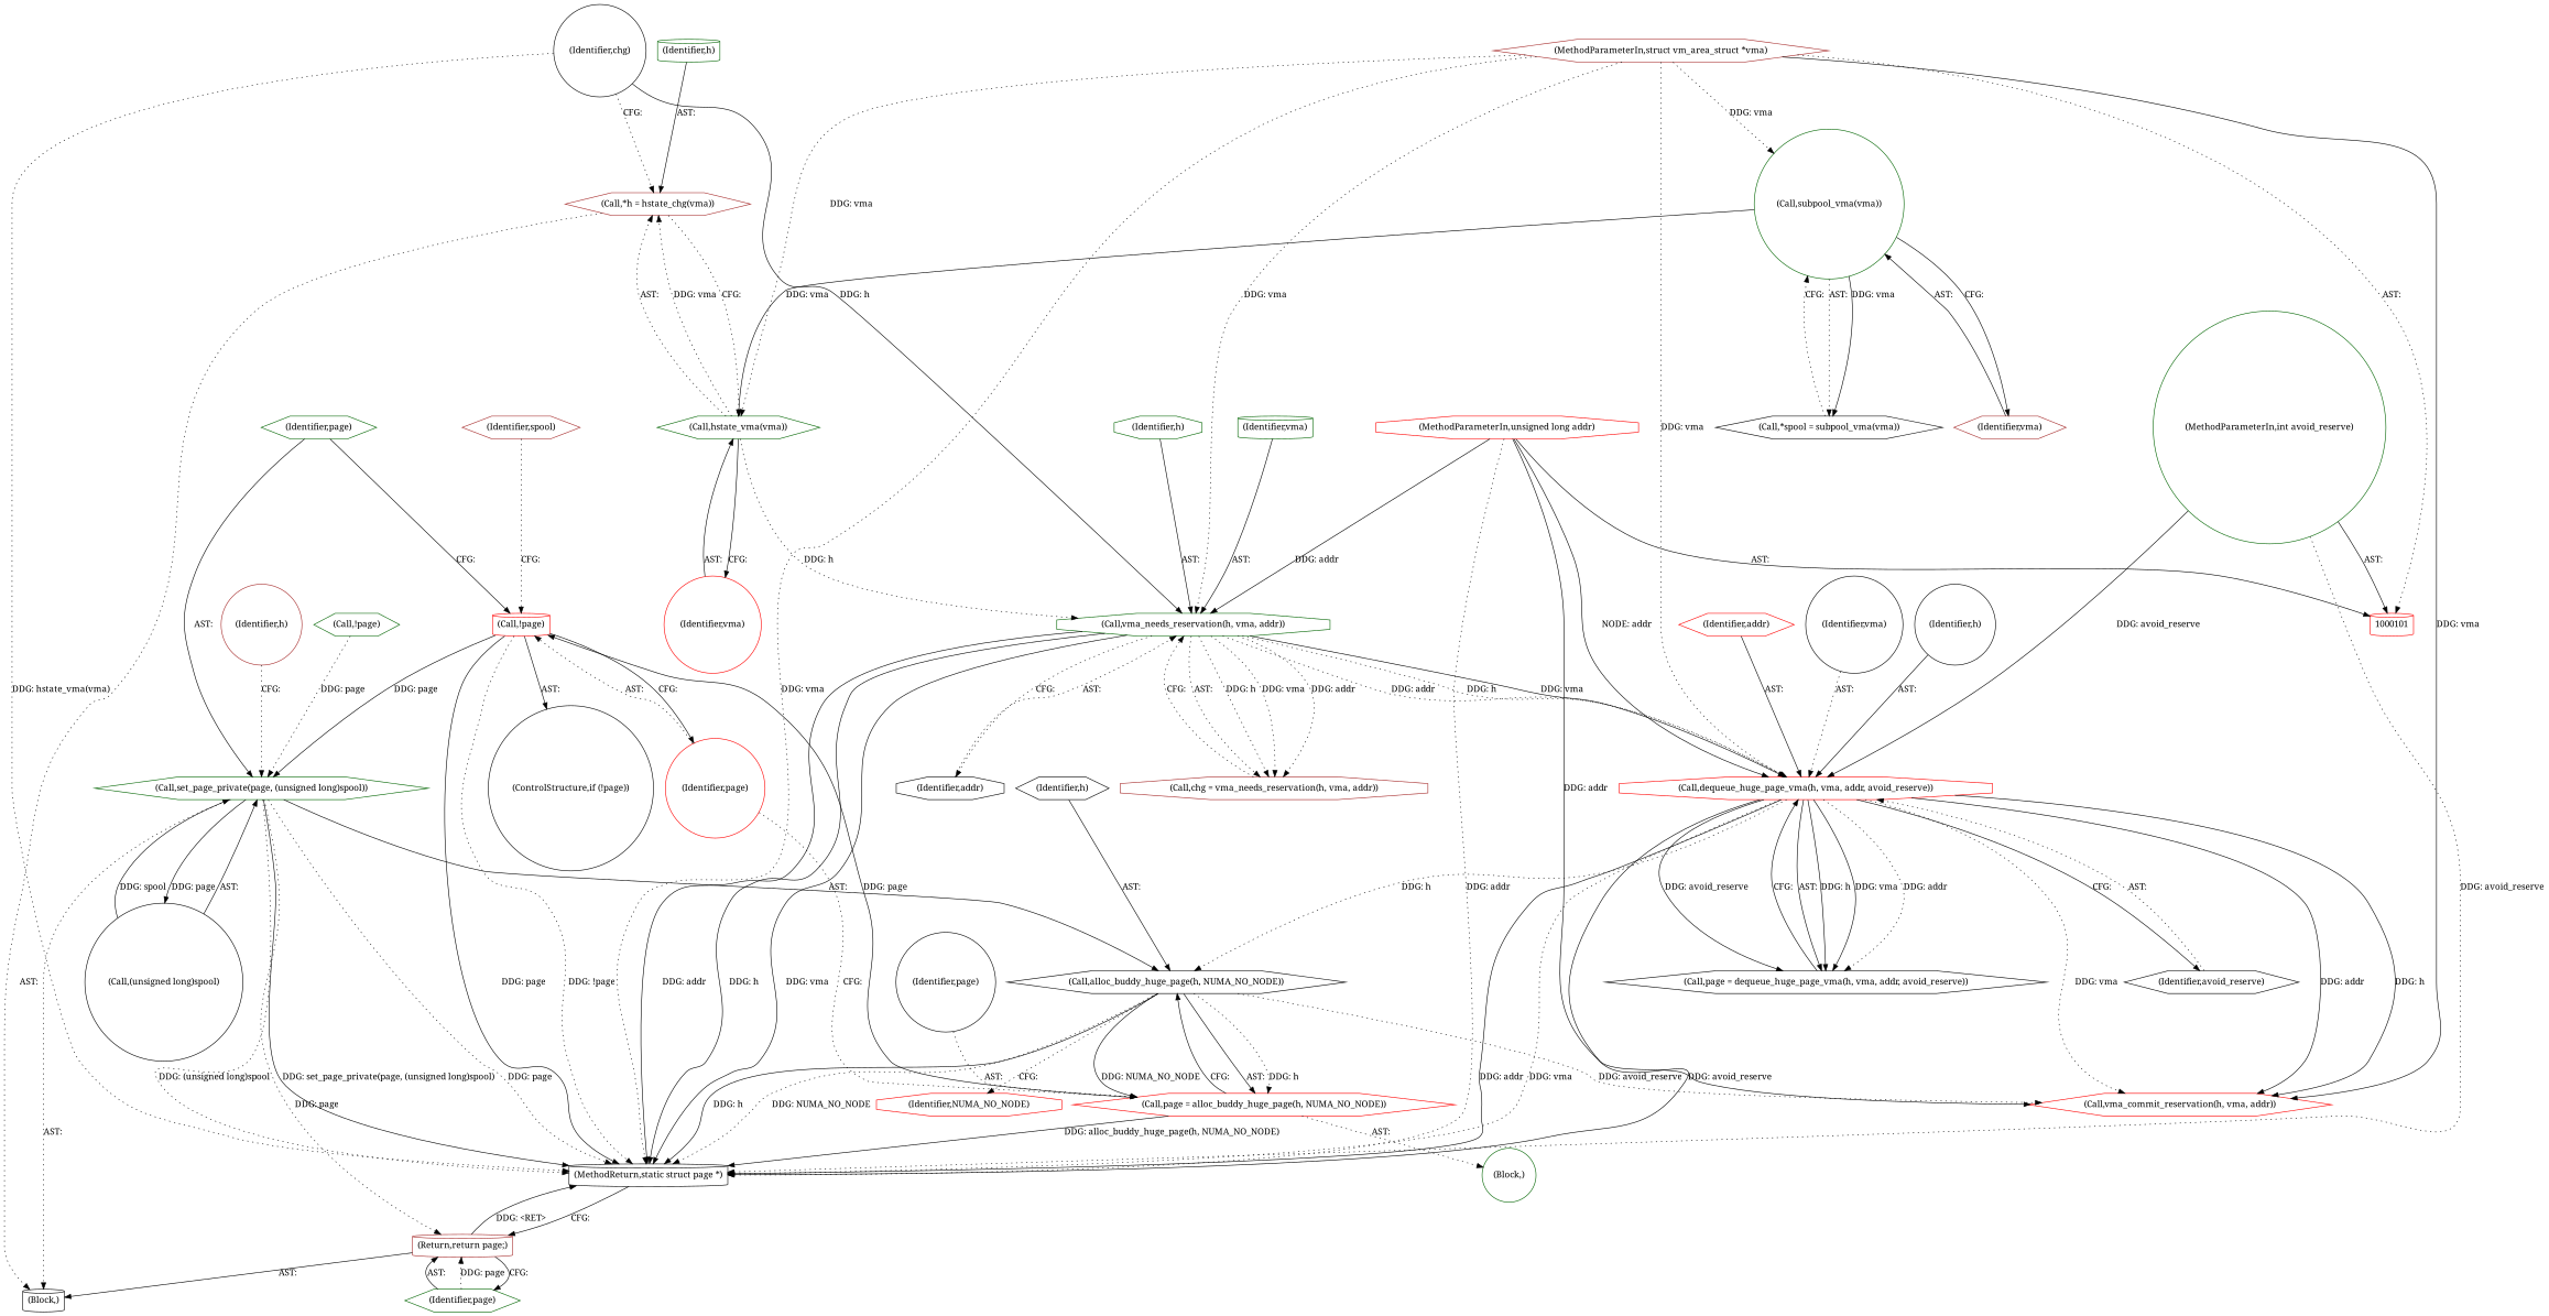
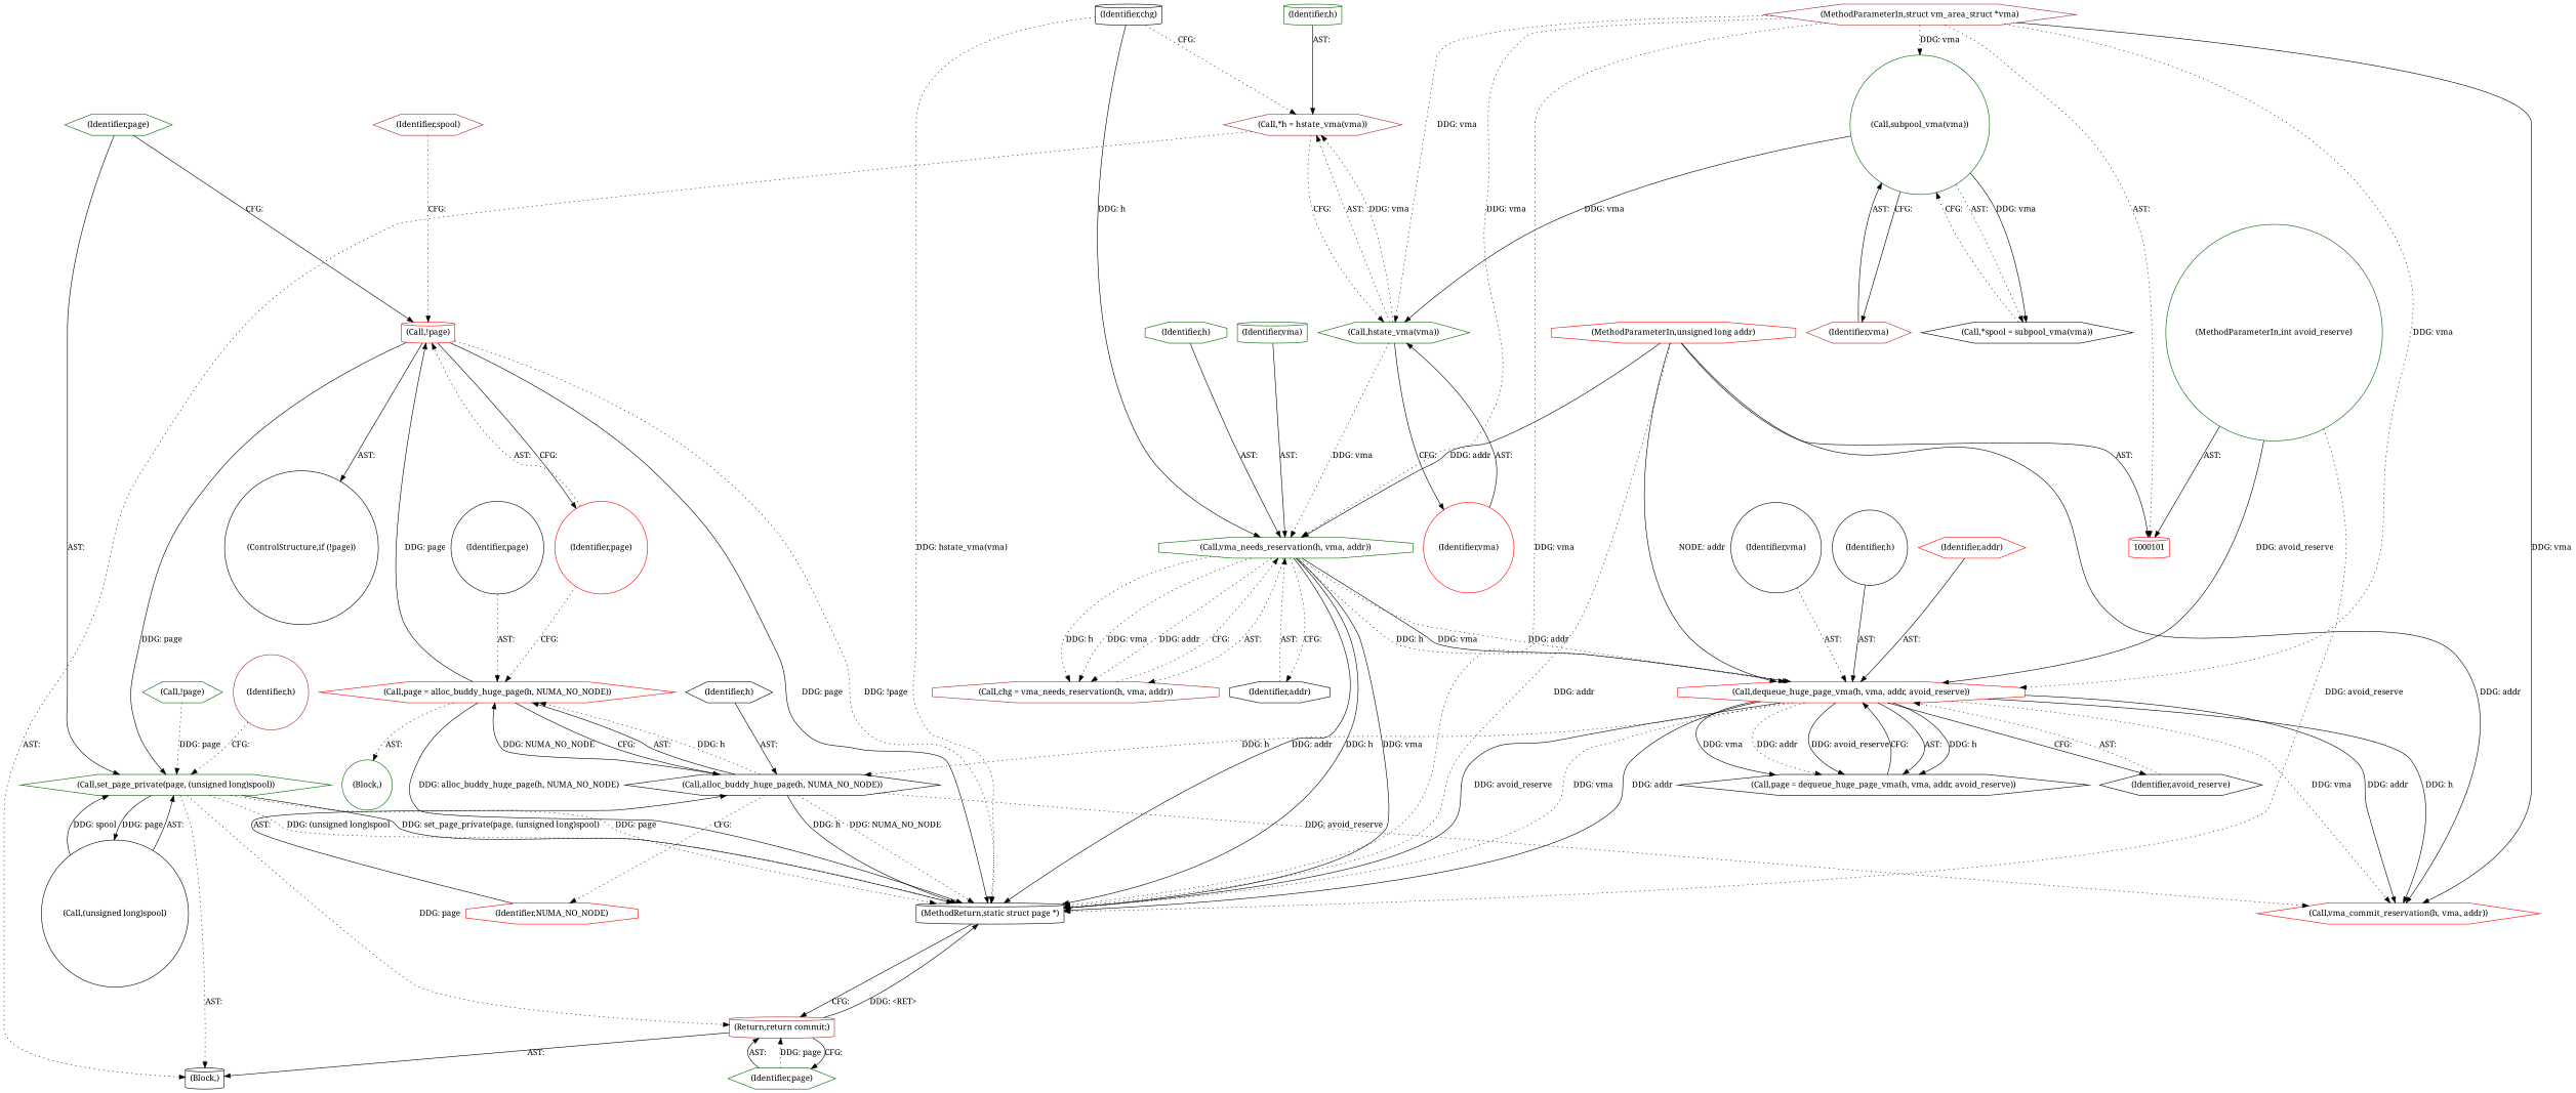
  digraph {
    fontname="Noto Serif"
    node [color=black fontname="Noto Serif" shape=hexagon]
    edge [fontname="Noto Serif" style=solid]
    n1 [color=red label="(Call,!page)" shape=cylinder]
    n2 [color=darkgreen label="(Call,set_page_private(page, (unsigned long)spool))"]
    n3 [color=red label="(Identifier,page)" shape=circle]
    n4 [label="(MethodReturn,static struct page *)" shape=cylinder]
    n5 [label="(ControlStructure,if (!page))" shape=circle]
    n6 [label="(Block,)" shape=cylinder]
-   n7 [color=brown label="(Return,return page;)" shape=cylinder]
+   n7 [color=brown label="(Return,return commit;)" shape=cylinder]
    n8 [label="(Call,(unsigned long)spool)" shape=circle]
    n9 [color=red label="(Call,page = alloc_buddy_huge_page(h, NUMA_NO_NODE))"]
    n10 [label="(Call,alloc_buddy_huge_page(h, NUMA_NO_NODE))"]
    n11 [color=darkgreen label="(Block,)" shape=circle]
    n12 [color=red label="(Identifier,NUMA_NO_NODE)" shape=octagon]
    n13 [color=red label="(Call,vma_commit_reservation(h, vma, addr))"]
    n14 [color=red label="(Call,dequeue_huge_page_vma(h, vma, addr, avoid_reserve))" shape=octagon]
    n15 [label="(Call,page = dequeue_huge_page_vma(h, vma, addr, avoid_reserve))"]
    n16 [label="(Identifier,avoid_reserve)"]
    n17 [color=darkgreen label="(Call,vma_needs_reservation(h, vma, addr))" shape=octagon]
    n18 [label="(Identifier,addr)" shape=octagon]
    n19 [color=brown label="(Call,chg = vma_needs_reservation(h, vma, addr))" shape=octagon]
-   n20 [color=brown label="(Call,*h = hstate_chg(vma))"]
+   n20 [color=brown label="(Call,*h = hstate_vma(vma))"]
    n21 [color=darkgreen label="(Call,hstate_vma(vma))"]
    n22 [color=red label="(Identifier,vma)" shape=circle]
    n23 [color=darkgreen label="(Call,subpool_vma(vma))" shape=circle]
    n24 [label="(Call,*spool = subpool_vma(vma))"]
    n25 [color=brown label="(Identifier,vma)"]
    n26 [color=brown label="(MethodParameterIn,struct vm_area_struct *vma)"]
    1000101 [color=red shape=cylinder]
    n28 [color=red label="(MethodParameterIn,unsigned long addr)" shape=octagon]
    n29 [color=darkgreen label="(MethodParameterIn,int avoid_reserve)" shape=circle]
    n30 [color=darkgreen label="(Identifier,page)"]
    n31 [label="(Identifier,vma)" shape=circle]
    n32 [color=darkgreen label="(Identifier,h)" shape=octagon]
    n33 [label="(Identifier,h)"]
    n34 [color=brown label="(Identifier,h)" shape=circle]
    n35 [label="(Identifier,h)" shape=circle]
    n36 [color=darkgreen label="(Identifier,vma)" shape=cylinder]
    n37 [color=red label="(Identifier,addr)"]
    n38 [color=darkgreen label="(Identifier,h)" shape=cylinder]
    n39 [label="(Identifier,page)" shape=circle]
    n40 [color=brown label="(Identifier,spool)"]
-   n41 [label="(Identifier,chg)" shape=circle]
+   n41 [label="(Identifier,chg)" shape=cylinder]
    n42 [color=darkgreen label="(Identifier,page)"]
    n43 [color=darkgreen label="(Call,!page)"]
    n1 -> n2 [label="DDG: page"]
    n1 -> n3 [label="CFG: "]
    n1 -> n4 [label="DDG: page"]
    n1 -> n4 [label="DDG: !page" style=dotted]
    n1 -> n5 [label="AST: "]
    n2 -> n4 [label="DDG: page" style=dotted]
    n2 -> n4 [label="DDG: (unsigned long)spool" style=dotted]
    n2 -> n4 [label="DDG: set_page_private(page, (unsigned long)spool)"]
    n2 -> n6 [label="AST: " style=dotted]
    n2 -> n7 [label="DDG: page" style=dotted]
    n2 -> n8 [label="DDG: page"]
    n3 -> n1 [label="AST: " style=dotted]
    n3 -> n9 [label="CFG: " style=dotted]
    n4 -> n7 [label="CFG: "]
    n7 -> n4 [label="DDG: <RET>"]
    n7 -> n6 [label="AST: "]
    n7 -> n30 [label="CFG: "]
    n8 -> n2 [label="AST: "]
    n8 -> n2 [label="DDG: spool"]
    n9 -> n1 [label="DDG: page"]
    n9 -> n4 [label="DDG: alloc_buddy_huge_page(h, NUMA_NO_NODE)"]
    n9 -> n10 [label="CFG: "]
    n9 -> n11 [label="AST: " style=dotted]
    n10 -> n4 [label="DDG: NUMA_NO_NODE" style=dotted]
    n10 -> n4 [label="DDG: h"]
    n10 -> n9 [label="AST: "]
    n10 -> n9 [label="DDG: h" style=dotted]
    n10 -> n9 [label="DDG: NUMA_NO_NODE"]
    n10 -> n12 [label="CFG: " style=dotted]
    n10 -> n13 [label="DDG: avoid_reserve" style=dotted]
-   n2 -> n10 [label="AST: "]
+   n12 -> n10 [label="AST: "]
    n14 -> n4 [label="DDG: avoid_reserve"]
    n14 -> n4 [label="DDG: vma" style=dotted]
    n14 -> n4 [label="DDG: addr"]
    n14 -> n10 [label="DDG: h" style=dotted]
    n14 -> n13 [label="DDG: h"]
    n14 -> n13 [label="DDG: vma" style=dotted]
    n14 -> n13 [label="DDG: addr"]
    n14 -> n15 [label="AST: "]
    n14 -> n15 [label="DDG: h"]
    n14 -> n15 [label="DDG: vma"]
    n14 -> n15 [label="DDG: addr" style=dotted]
    n14 -> n15 [label="DDG: avoid_reserve"]
    n14 -> n16 [label="CFG: "]
    n15 -> n14 [label="CFG: "]
    n16 -> n14 [label="AST: " style=dotted]
    n17 -> n4 [label="DDG: addr"]
    n17 -> n4 [label="DDG: h"]
    n17 -> n4 [label="DDG: vma"]
    n17 -> n14 [label="DDG: h" style=dotted]
    n17 -> n14 [label="DDG: vma"]
    n17 -> n14 [label="DDG: addr" style=dotted]
    n17 -> n18 [label="CFG: " style=dotted]
    n17 -> n19 [label="AST: " style=dotted]
    n17 -> n19 [label="DDG: h" style=dotted]
    n17 -> n19 [label="DDG: vma" style=dotted]
    n17 -> n19 [label="DDG: addr" style=dotted]
    n18 -> n17 [label="AST: " style=dotted]
    n19 -> n17 [label="CFG: " style=dotted]
    n20 -> n6 [label="AST: " style=dotted]
    n20 -> n21 [label="CFG: " style=dotted]
-   n21 -> n17 [label="DDG: h" style=dotted]
+   n21 -> n17 [label="DDG: vma" style=dotted]
    n21 -> n20 [label="AST: " style=dotted]
    n21 -> n20 [label="DDG: vma" style=dotted]
    n21 -> n22 [label="CFG: "]
    n22 -> n21 [label="AST: "]
    n23 -> n21 [label="DDG: vma"]
    n23 -> n24 [label="AST: " style=dotted]
    n23 -> n24 [label="DDG: vma"]
    n23 -> n25 [label="CFG: "]
    n24 -> n23 [label="CFG: " style=dotted]
    n25 -> n23 [label="AST: "]
    n26 -> n4 [label="DDG: vma" style=dotted]
    n26 -> n13 [label="DDG: vma"]
    n26 -> n14 [label="DDG: vma" style=dotted]
    n26 -> n17 [label="DDG: vma" style=dotted]
    n26 -> n21 [label="DDG: vma" style=dotted]
    n26 -> n23 [label="DDG: vma" style=dotted]
    n26 -> 1000101 [label="AST: " style=dotted]
    n28 -> n4 [label="DDG: addr" style=dotted]
    n28 -> n13 [label="DDG: addr"]
    n28 -> n14 [label="NODE: addr"]
    n28 -> n17 [label="DDG: addr"]
    n28 -> 1000101 [label="AST: "]
    n29 -> n4 [label="DDG: avoid_reserve" style=dotted]
    n29 -> n14 [label="DDG: avoid_reserve"]
    n29 -> 1000101 [label="AST: "]
    n30 -> n7 [label="AST: "]
    n30 -> n7 [label="DDG: page" style=dotted]
    n31 -> n14 [label="AST: " style=dotted]
    n32 -> n17 [label="AST: "]
    n33 -> n10 [label="AST: "]
    n34 -> n2 [label="CFG: " style=dotted]
    n35 -> n14 [label="AST: "]
    n36 -> n17 [label="AST: "]
    n37 -> n14 [label="AST: "]
    n38 -> n20 [label="AST: "]
    n39 -> n9 [label="AST: " style=dotted]
    n40 -> n1 [label="CFG: " style=dotted]
    n41 -> n4 [label="DDG: hstate_vma(vma)" style=dotted]
    n41 -> n17 [label="DDG: h"]
    n41 -> n20 [label="CFG: " style=dotted]
    n42 -> n1 [label="CFG: "]
    n42 -> n2 [label="AST: "]
    n43 -> n2 [label="DDG: page" style=dotted]
  }
